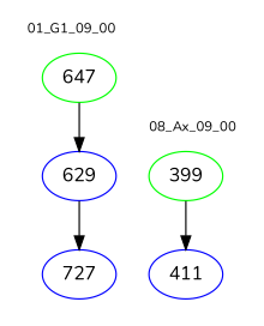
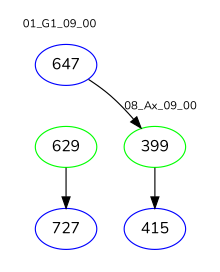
  digraph {
    fontname=Nunito
    node [color=blue fontname=Nunito]
    edge [color=black fontname=Nunito]
    n1 [color=green label=399]
-   n2 [label=411]
-   n3 [color=green label=647]
-   n4 [label=629]
+   n2 [label=415]
+   n3 [label=647]
+   n4 [color=green label=629]
    n5 [label=727]
    subgraph cluster_1 {
      color=white
      fontsize=10
      label="08_Ax_09_00"
      n1
      n2
    }
    subgraph cluster_2 {
      color=white
      fontsize=10
      label="01_G1_09_00"
      n3
      n4
      n5
    }
    n1 -> n2
-   n3 -> n4
+   n3 -> n1
    n4 -> n5
  }
